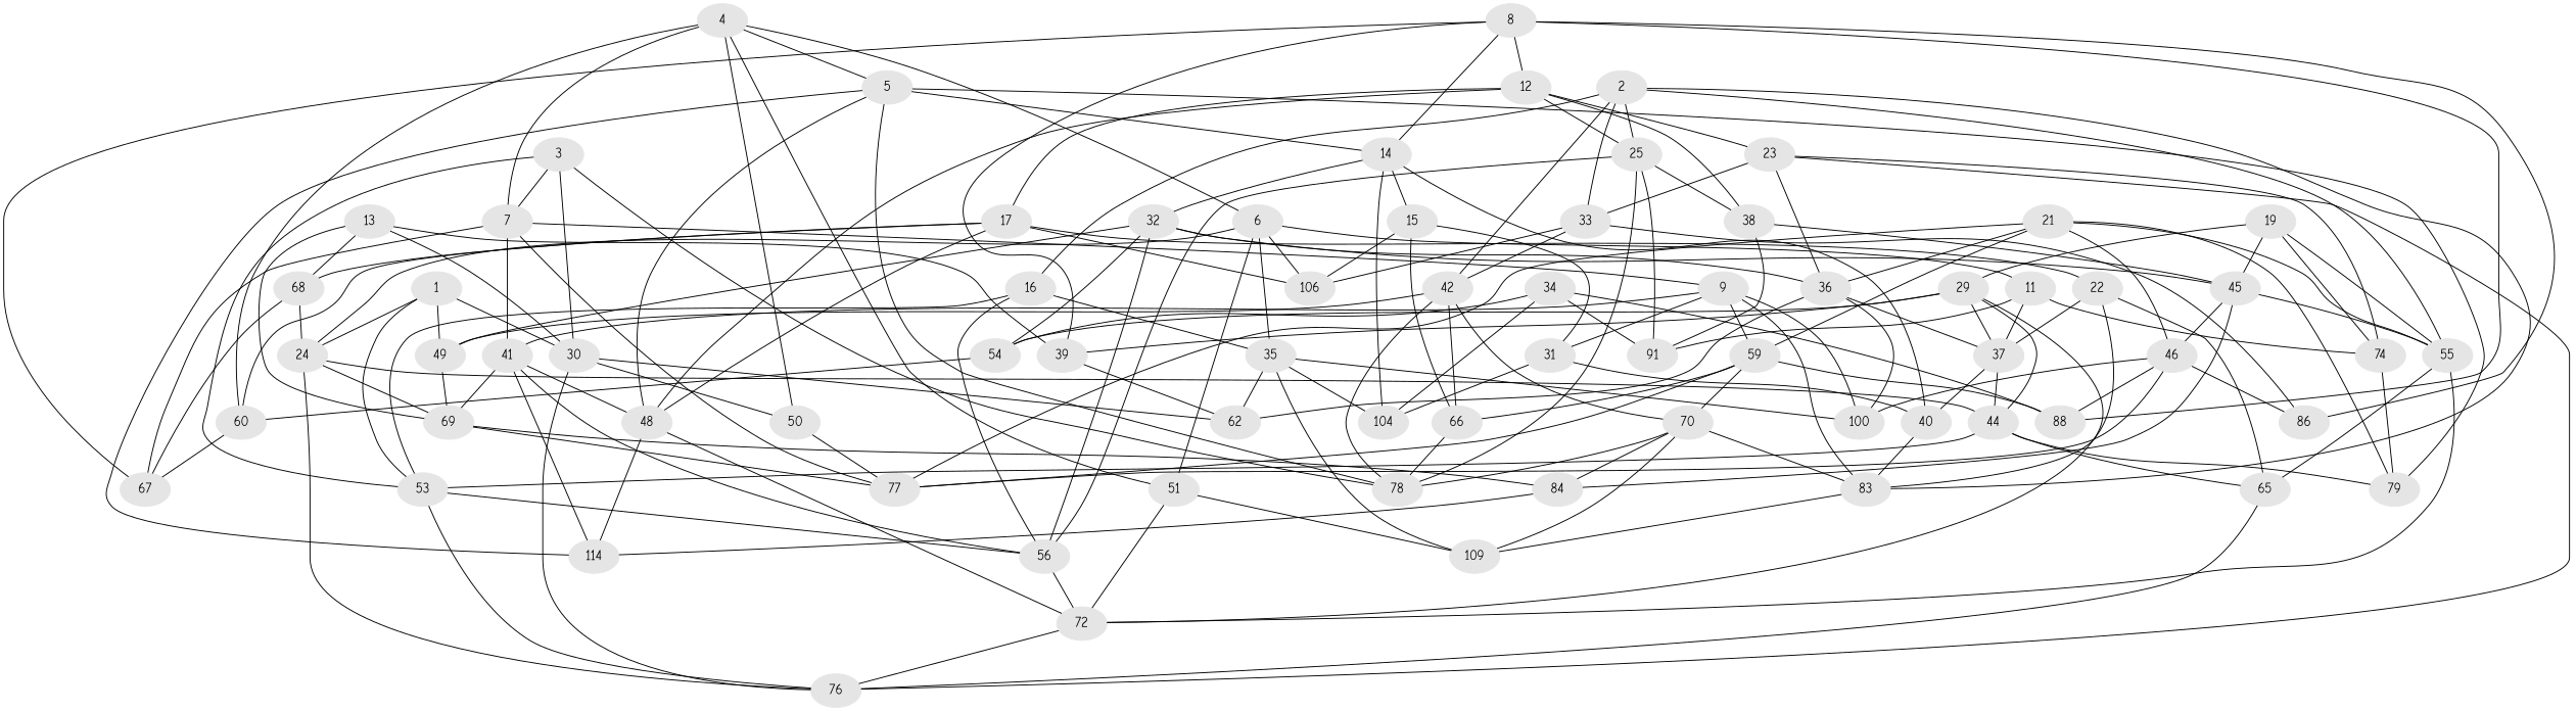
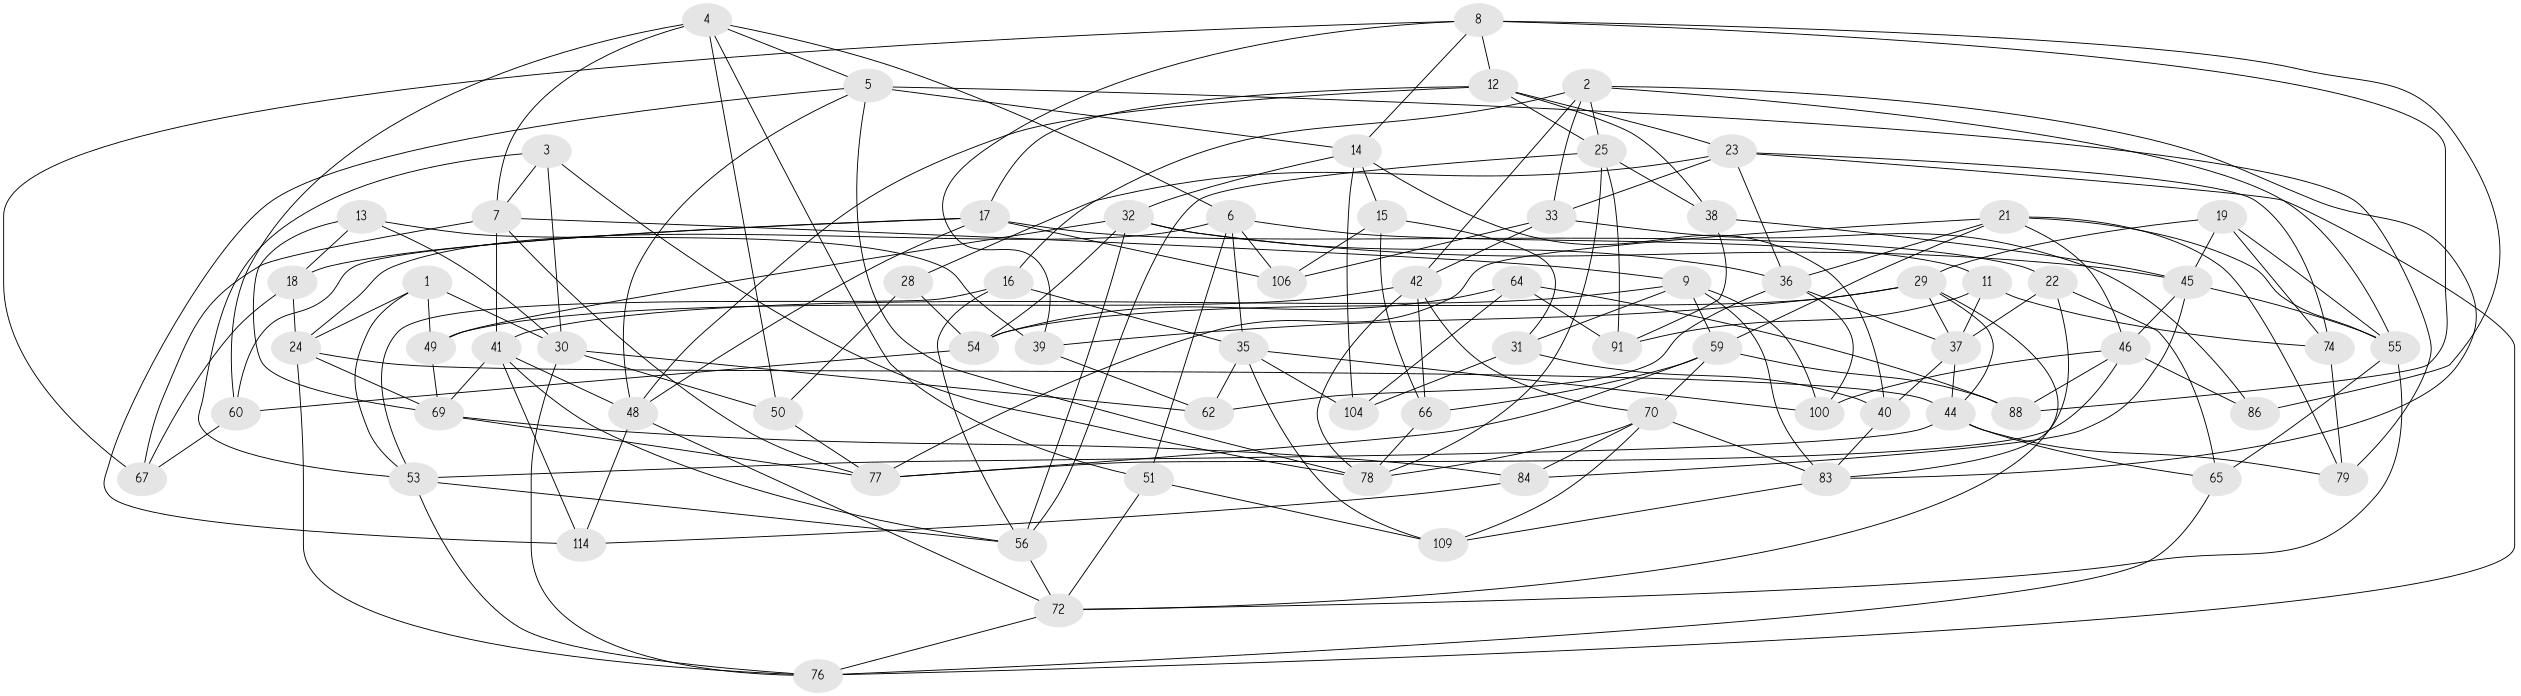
  graph {
    fontname="Comic Neue"
    node [color=gray90 fontname="Comic Neue" style=filled]
    edge [fontname="Comic Neue"]
    24 [super="+27"]
    69 [super="+102"]
    76 [super="+82"]
    44 [super="+110"]
    1
    30 [super="+61"]
    49
    53 [super="+73"]
    50
    62
    56 [super="+95"]
    2 [super="+89"]
    16
    25 [super="+57"]
    33 [super="+90"]
    42 [super="+58"]
    55 [super="+105"]
    83 [super="+103"]
    35 [super="+81"]
    78 [super="+107"]
    91
    38
    106
    86
    66
    70 [super="+96"]
    65
    72 [super="+80"]
    109
    7 [super="+26"]
    9 [super="+68"]
    41 [super="+85"]
    67
    77 [super="+97"]
    3
    4 [super="+47"]
    5 [super="+10"]
    6 [super="+87"]
    51
    60
    14 [super="+71"]
    48 [super="+94"]
    79
    n44 [label=114]
    11
    15
    32 [super="+93"]
    40
    104
    37 [super="+63"]
    74
    100
    31
    59 [super="+92"]
    8 [super="+101"]
    12 [super="+20"]
    39
    88
    17 [super="+99"]
    23 [super="+108"]
-   18 [label=68]
+   18
    22
    36 [super="+43"]
+   28
    45 [super="+75"]
    13
    84
    54 [super="+98"]
    29 [super="+52"]
    19
    46 [super="+64"]
    21 [super="+112"]
-   34
+   34 [label=64]
    24 -- 69
    24 -- 76
    24 -- 44
    69 -- 77
    69 -- 84
    44 -- 53
    44 -- 65
    44 -- 79
    1 -- 24
    1 -- 30
    1 -- 49
    1 -- 53
    30 -- 76
    30 -- 50
    30 -- 62
    49 -- 69
    53 -- 76
    53 -- 56
    50 -- 77
    56 -- 72
    2 -- 16
    2 -- 25
    2 -- 33
    2 -- 42
    2 -- 55
    2 -- 83
    16 -- 53
    16 -- 56
    16 -- 35
    25 -- 56
    25 -- 78
    25 -- 91
    25 -- 38
    33 -- 42
    33 -- 106
    33 -- 86 [weight=2]
    42 -- 49
    42 -- 78
    42 -- 66
    42 -- 70
    55 -- 65
    55 -- 72
    83 -- 109
    35 -- 62
    35 -- 109
    35 -- 104
    35 -- 100
    38 -- 91
    38 -- 45
    66 -- 78
    70 -- 83
    70 -- 78
    70 -- 109
    70 -- 84
    65 -- 76
    72 -- 76
    7 -- 9
    7 -- 41
    7 -- 67
    7 -- 77
    9 -- 83
    9 -- 41
    9 -- 100
    9 -- 31
    9 -- 59
    41 -- 69
    41 -- 56
    41 -- 48
    41 -- n44
    3 -- 30
    3 -- 53
    3 -- 78
    3 -- 7
    4 -- 50
    4 -- 7
    4 -- 5
    4 -- 6
    4 -- 51
    4 -- 60
    5 -- 78
    5 -- 14
    5 -- 48
    5 -- 79
    5 -- n44
    6 -- 24
    6 -- 35
    6 -- 106
    6 -- 51
    6 -- 11
    51 -- 72
    51 -- 109
    60 -- 67
    14 -- 15
    14 -- 32
    14 -- 40
    14 -- 104
    48 -- 72
    48 -- n44
    11 -- 91
    11 -- 37
    11 -- 74
    15 -- 106
    15 -- 66
    15 -- 31
    32 -- 49
    32 -- 56
    32 -- 36
    32 -- 45
    32 -- 54
    40 -- 83
    37 -- 44
    37 -- 40
    74 -- 79
    31 -- 40
    31 -- 104
    59 -- 66
    59 -- 70
    59 -- 77
    59 -- 88
    8 -- 86
    8 -- 67
    8 -- 14
    8 -- 12
    8 -- 39
    8 -- 88
    12 -- 25
    12 -- 38
    12 -- 48
    12 -- 17
    12 -- 23
    39 -- 62
    17 -- 106
    17 -- 60
    17 -- 48
    17 -- 18
    17 -- 22
    23 -- 76
    23 -- 33
    23 -- 74
    23 -- 36
+   23 -- 28
    18 -- 24
    18 -- 67
    22 -- 83
    22 -- 65
    22 -- 37
    36 -- 62
    36 -- 37
    36 -- 100
+   28 -- 50
+   28 -- 54 [weight=2]
    45 -- 55
    45 -- 84
    45 -- 46
    13 -- 69
    13 -- 30
    13 -- 39
    13 -- 18
    84 -- n44
    54 -- 60
    29 -- 44
    29 -- 72
    29 -- 37
    29 -- 39
    29 -- 54
    19 -- 55
    19 -- 74
    19 -- 45
    19 -- 29
    46 -- 86
    46 -- 77
    46 -- 100
    46 -- 88
    21 -- 55
    21 -- 77
    21 -- 79
    21 -- 59
    21 -- 36
    21 -- 46
    34 -- 91
    34 -- 104
    34 -- 88
    34 -- 54
  }
